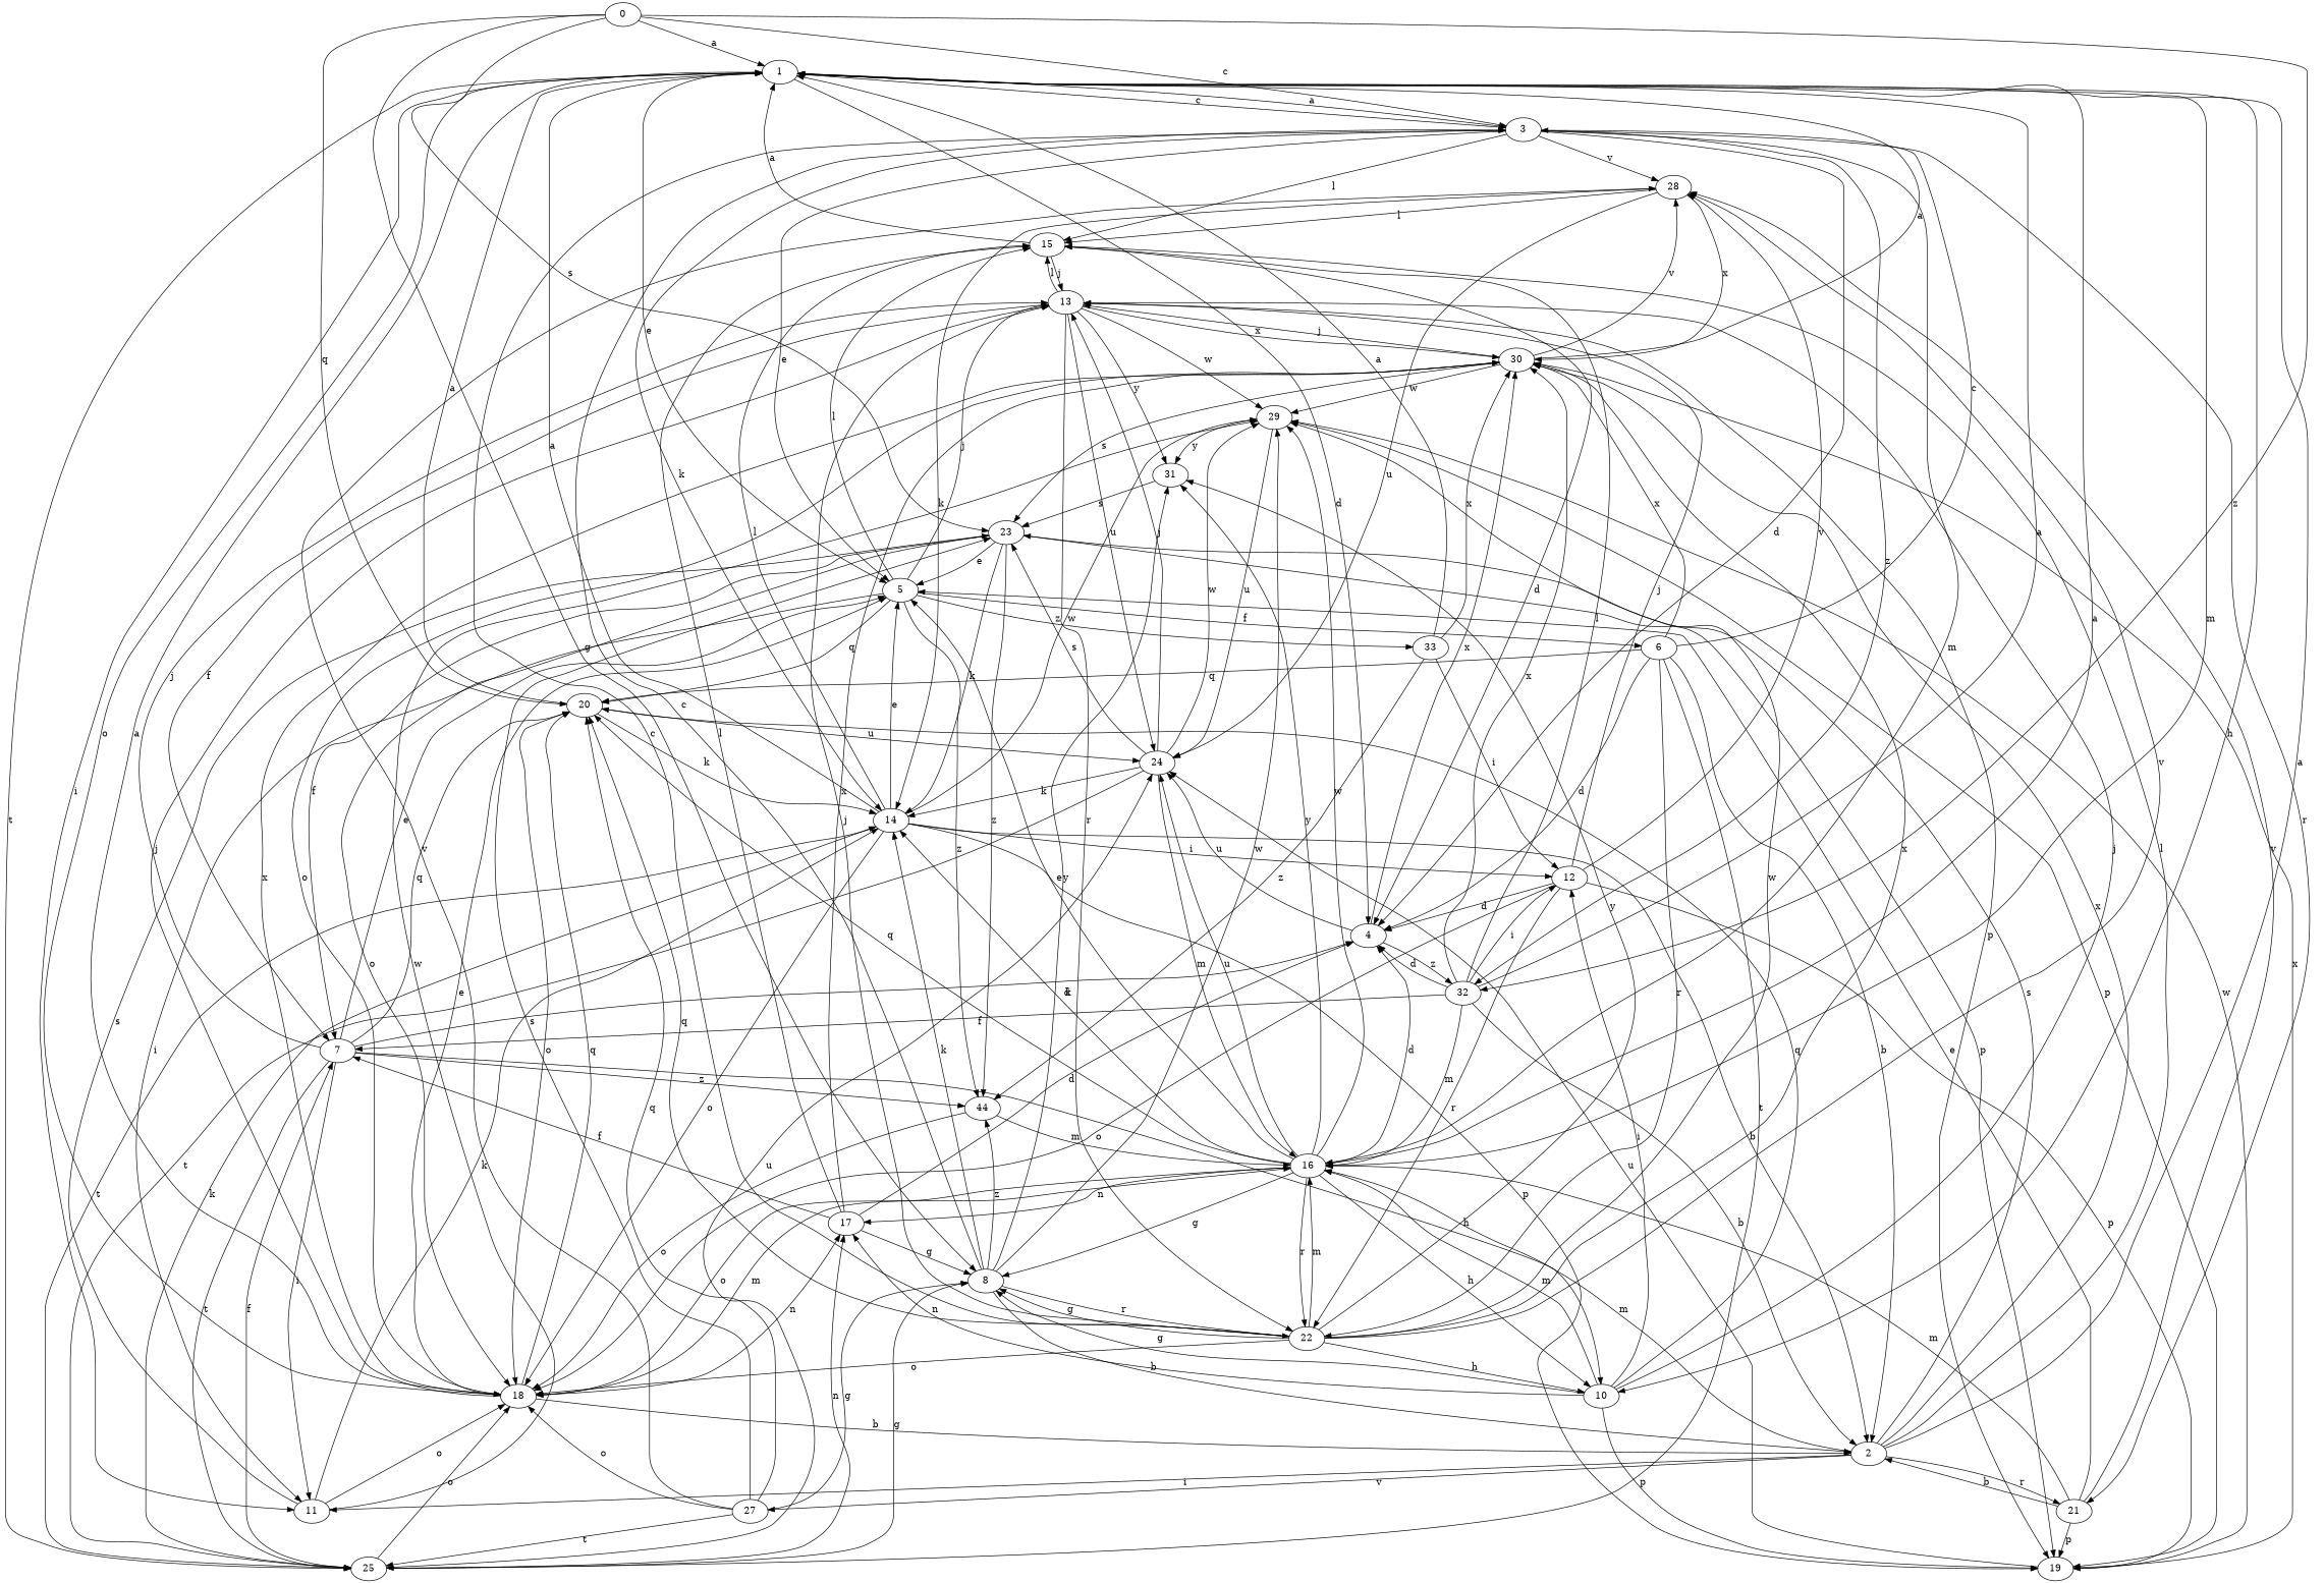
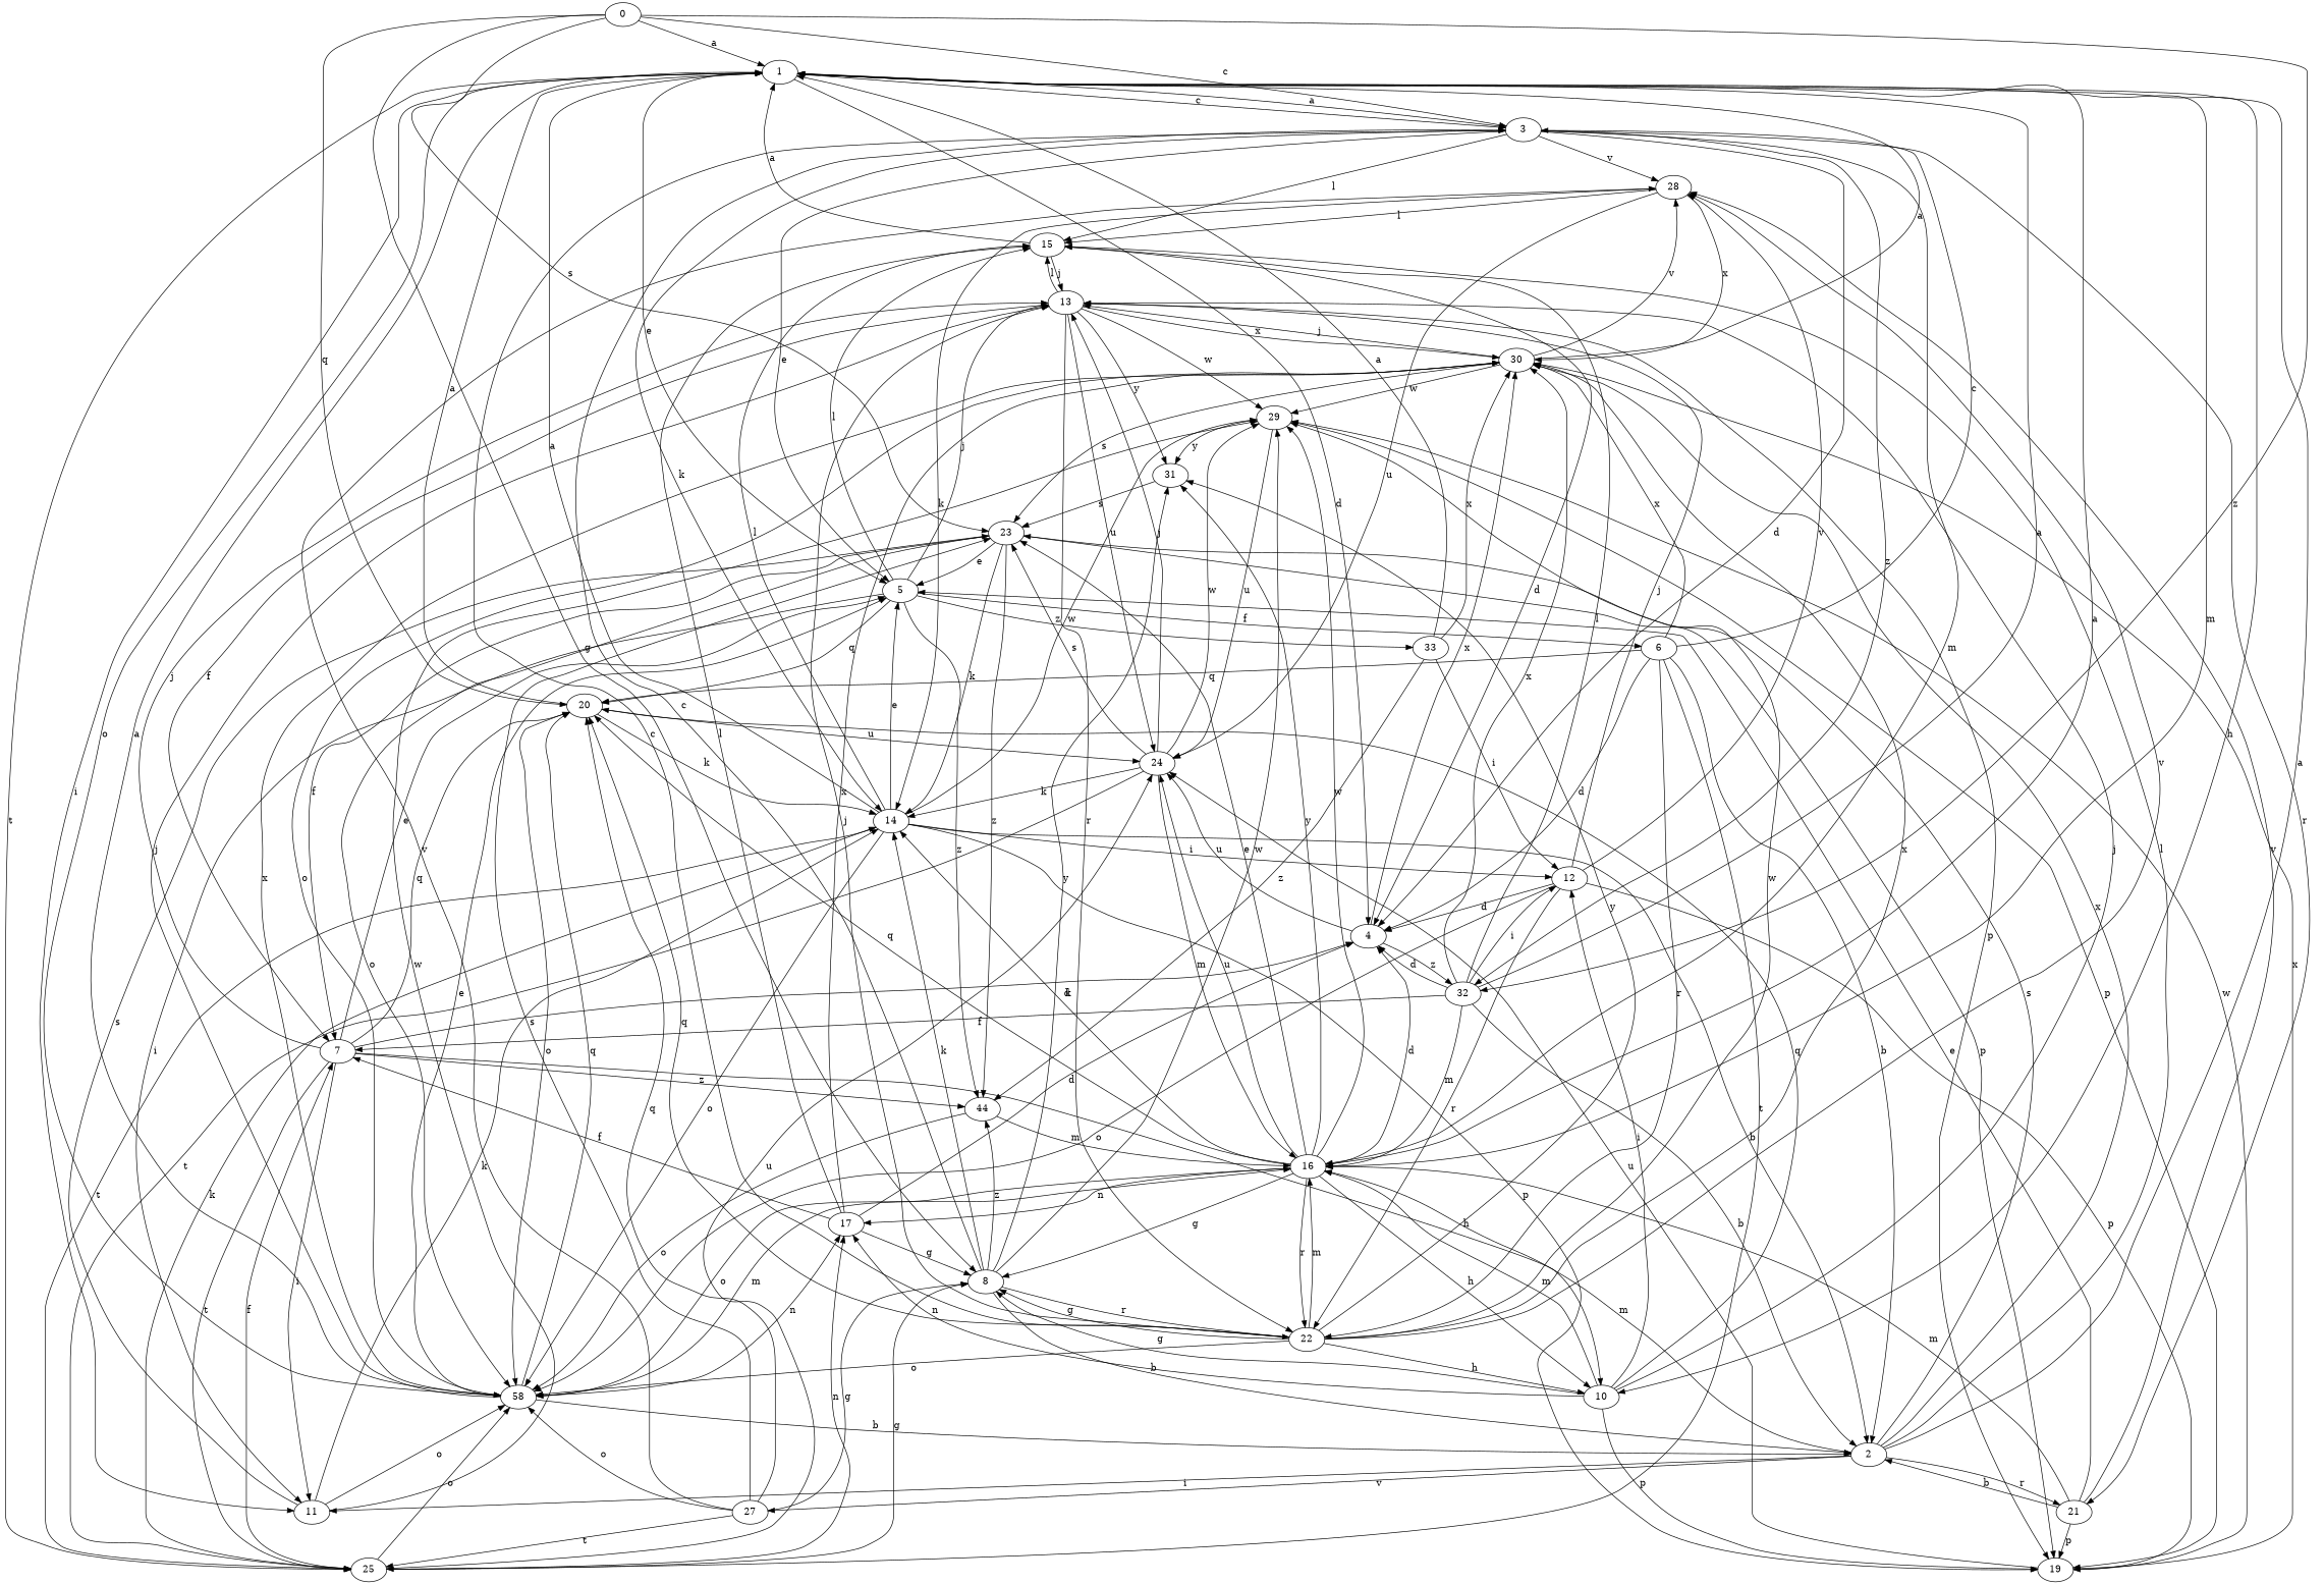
  strict digraph {
    0
    1
    3
    8
    20
    23
    32
    4
    5
    10
    11
    16
-   18
+   18 [label=58]
    25
    15
    21
    14
    28
    2
    n20 [label=44]
    22
    29
    31
    n24 [label=24]
    7
    19
    30
    12
    6
    13
    33
    17
    27
    0 -> 1 [label=a]
    0 -> 3 [label=c]
    0 -> 8 [label=g]
    0 -> 20 [label=q]
    0 -> 23 [label=s]
    0 -> 32 [label=z]
    1 -> 3 [label=c]
    1 -> 4 [label=d]
    1 -> 5 [label=e]
    1 -> 10 [label=h]
    1 -> 11 [label=i]
    1 -> 16 [label=m]
    1 -> 18 [label=o]
    1 -> 25 [label=t]
    3 -> 1 [label=a]
    3 -> 32 [label=z]
    3 -> 4 [label=d]
    3 -> 5 [label=e]
    3 -> 16 [label=m]
    3 -> 15 [label=l]
    3 -> 21 [label=r]
    3 -> 14 [label=k]
    3 -> 28 [label=v]
    8 -> 3 [label=c]
    8 -> 14 [label=k]
    8 -> 2 [label=b]
    8 -> n20 [label=z]
    8 -> 22 [label=r]
    8 -> 29 [label=w]
    8 -> 31 [label=y]
    20 -> 1 [label=a]
    20 -> 18 [label=o]
    20 -> 14 [label=k]
    20 -> n24 [label=u]
    23 -> 5 [label=e]
    23 -> 18 [label=o]
    23 -> 14 [label=k]
    23 -> n20 [label=z]
    23 -> 7 [label=f]
    23 -> 19 [label=p]
    32 -> 1 [label=a]
    32 -> 4 [label=d]
    32 -> 16 [label=m]
    32 -> 15 [label=l]
    32 -> 2 [label=b]
    32 -> 7 [label=f]
    32 -> 30 [label=x]
    32 -> 12 [label=i]
    4 -> 32 [label=z]
    4 -> n24 [label=u]
    4 -> 30 [label=x]
    5 -> 20 [label=q]
    5 -> 11 [label=i]
    5 -> 15 [label=l]
    5 -> n20 [label=z]
    5 -> 6 [label=f]
    5 -> 13 [label=j]
    5 -> 33 [label=z]
    10 -> 8 [label=g]
    10 -> 20 [label=q]
    10 -> 16 [label=m]
    10 -> 19 [label=p]
    10 -> 12 [label=i]
    10 -> 13 [label=j]
    10 -> 17 [label=n]
    11 -> 23 [label=s]
    11 -> 18 [label=o]
    11 -> 14 [label=k]
    11 -> 29 [label=w]
    16 -> 1 [label=a]
    16 -> 8 [label=g]
    16 -> 20 [label=q]
    16 -> 4 [label=d]
-   16 -> 5 [label=e]
+   16 -> 23 [label=e]
    16 -> 10 [label=h]
    16 -> 18 [label=o]
    16 -> 14 [label=k]
    16 -> 22 [label=r]
    16 -> 29 [label=w]
    16 -> 31 [label=y]
    16 -> n24 [label=u]
    16 -> 17 [label=n]
    18 -> 1 [label=a]
    18 -> 20 [label=q]
    18 -> 5 [label=e]
    18 -> 16 [label=m]
    18 -> 2 [label=b]
    18 -> 30 [label=x]
    18 -> 13 [label=j]
    18 -> 17 [label=n]
    25 -> 8 [label=g]
    25 -> 18 [label=o]
    25 -> 14 [label=k]
    25 -> n24 [label=u]
    25 -> 7 [label=f]
    25 -> 17 [label=n]
    15 -> 1 [label=a]
    15 -> 4 [label=d]
    15 -> 13 [label=j]
    21 -> 5 [label=e]
    21 -> 16 [label=m]
    21 -> 28 [label=v]
    21 -> 2 [label=b]
    21 -> 19 [label=p]
    14 -> 1 [label=a]
    14 -> 5 [label=e]
    14 -> 18 [label=o]
    14 -> 25 [label=t]
    14 -> 15 [label=l]
    14 -> 2 [label=b]
    14 -> 29 [label=w]
    14 -> 19 [label=p]
    14 -> 12 [label=i]
    28 -> 15 [label=l]
    28 -> 14 [label=k]
    28 -> n24 [label=u]
    28 -> 30 [label=x]
    2 -> 1 [label=a]
    2 -> 23 [label=s]
    2 -> 11 [label=i]
    2 -> 16 [label=m]
    2 -> 15 [label=l]
    2 -> 21 [label=r]
    2 -> 30 [label=x]
    2 -> 27 [label=v]
    n20 -> 16 [label=m]
    n20 -> 18 [label=o]
    22 -> 3 [label=c]
    22 -> 8 [label=g]
    22 -> 20 [label=q]
    22 -> 10 [label=h]
    22 -> 16 [label=m]
    22 -> 18 [label=o]
    22 -> 28 [label=v]
    22 -> 29 [label=w]
    22 -> 31 [label=y]
    22 -> 30 [label=x]
    22 -> 13 [label=j]
    29 -> 31 [label=y]
    29 -> n24 [label=u]
    29 -> 19 [label=p]
    31 -> 23 [label=s]
    n24 -> 23 [label=s]
    n24 -> 16 [label=m]
    n24 -> 25 [label=t]
    n24 -> 14 [label=k]
    n24 -> 29 [label=w]
    n24 -> 13 [label=j]
    7 -> 20 [label=q]
    7 -> 4 [label=d]
    7 -> 5 [label=e]
    7 -> 10 [label=h]
    7 -> 11 [label=i]
    7 -> 25 [label=t]
    7 -> n20 [label=z]
    7 -> 13 [label=j]
    19 -> 29 [label=w]
    19 -> n24 [label=u]
    19 -> 30 [label=x]
    30 -> 1 [label=a]
    30 -> 23 [label=s]
    30 -> 18 [label=o]
    30 -> 28 [label=v]
    30 -> 29 [label=w]
    30 -> 13 [label=j]
    12 -> 4 [label=d]
    12 -> 18 [label=o]
    12 -> 28 [label=v]
    12 -> 22 [label=r]
    12 -> 19 [label=p]
    12 -> 13 [label=j]
    6 -> 3 [label=c]
    6 -> 20 [label=q]
    6 -> 4 [label=d]
    6 -> 25 [label=t]
    6 -> 2 [label=b]
    6 -> 22 [label=r]
    6 -> 30 [label=x]
    13 -> 15 [label=l]
    13 -> 22 [label=r]
    13 -> 29 [label=w]
    13 -> 31 [label=y]
    13 -> n24 [label=u]
    13 -> 7 [label=f]
    13 -> 19 [label=p]
    13 -> 30 [label=x]
    33 -> 1 [label=a]
    33 -> n20 [label=z]
    33 -> 30 [label=x]
    33 -> 12 [label=i]
    17 -> 8 [label=g]
    17 -> 4 [label=d]
    17 -> 15 [label=l]
    17 -> 7 [label=f]
    17 -> 30 [label=x]
    27 -> 8 [label=g]
    27 -> 20 [label=q]
    27 -> 23 [label=s]
    27 -> 18 [label=o]
    27 -> 25 [label=t]
    27 -> 28 [label=v]
  }
